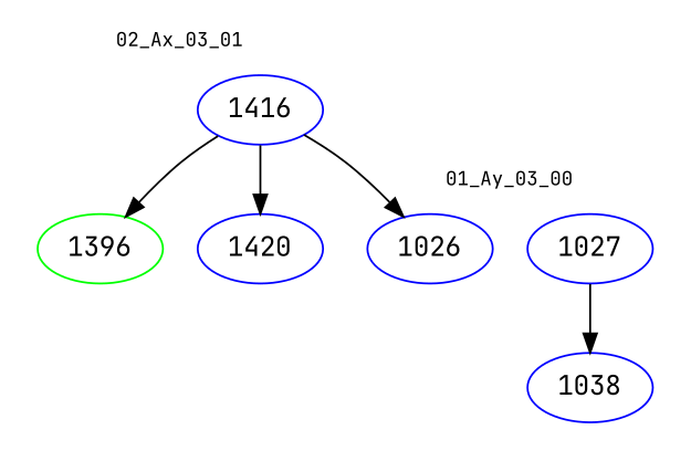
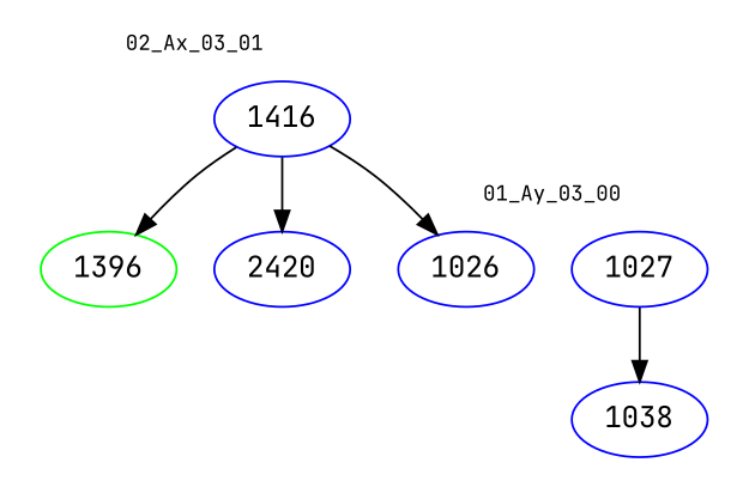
  digraph {
    fontname="JetBrains Mono"
    node [color=blue fontname="JetBrains Mono"]
    edge [color=black fontname="JetBrains Mono"]
    n1 [label=1416]
    n2 [color=green label=1396]
-   n3 [label=1420]
+   n3 [label=2420]
    n4 [label=1027]
    n5 [label=1026]
    n6 [label=1038]
    subgraph cluster_1 {
      color=white
      fontsize=10
      label="02_Ax_03_01"
      n1
      n2
      n3
    }
    subgraph cluster_2 {
      color=white
      fontsize=10
      label="01_Ay_03_00"
      n4
      n5
      n6
    }
    n1 -> n2
    n1 -> n3
    n1 -> n5
    n4 -> n6
  }
